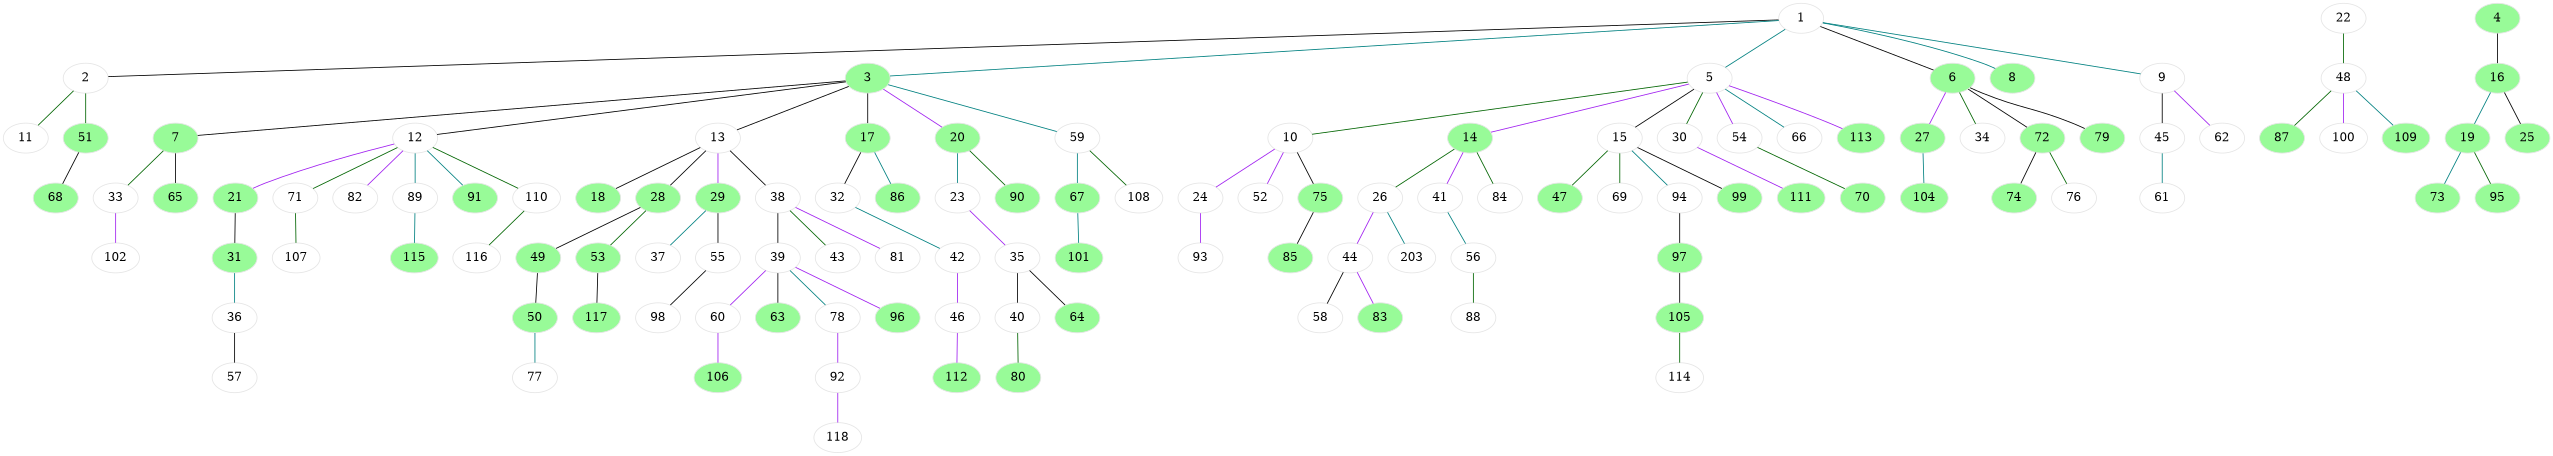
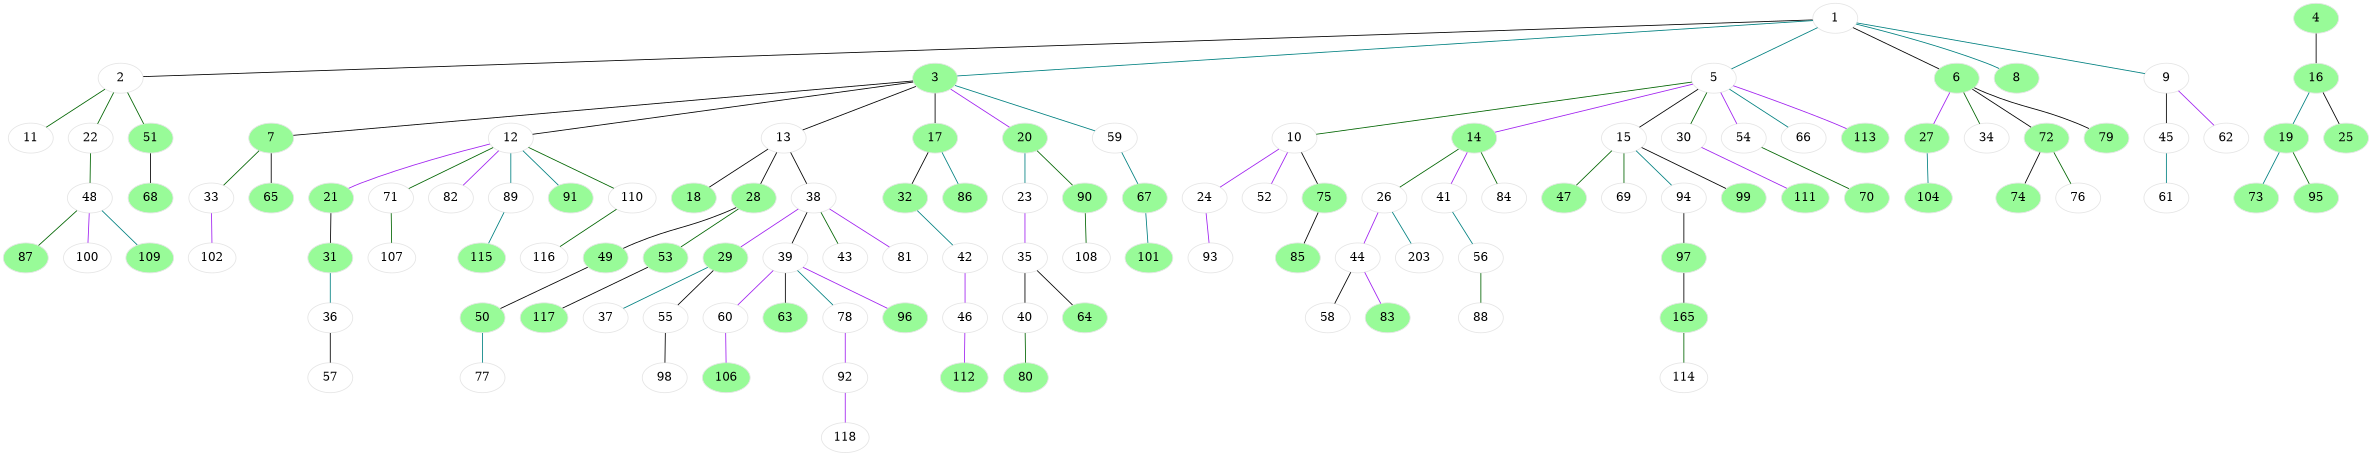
  graph {
    node [color=gray90 fillcolor=white style=filled]
    edge [color=black]
    1
    2
    3 [fillcolor=palegreen]
    5
    6 [fillcolor=palegreen]
    8 [fillcolor=palegreen]
    9
    11
    22
    51 [fillcolor=palegreen]
    7 [fillcolor=palegreen]
    12
    13
    17 [fillcolor=palegreen]
    20 [fillcolor=palegreen]
    59
    10
    14 [fillcolor=palegreen]
    15
    30
    54
    66
    113 [fillcolor=palegreen]
    27 [fillcolor=palegreen]
    34
    72 [fillcolor=palegreen]
    79 [fillcolor=palegreen]
    45
    62
    4 [fillcolor=palegreen]
    16 [fillcolor=palegreen]
    48
    68 [fillcolor=palegreen]
    33
    65 [fillcolor=palegreen]
    21 [fillcolor=palegreen]
    71
    82
    89
    91 [fillcolor=palegreen]
    110
    18 [fillcolor=palegreen]
    28 [fillcolor=palegreen]
    29 [fillcolor=palegreen]
    38
-   32
+   32 [fillcolor=palegreen]
    86 [fillcolor=palegreen]
    23
    90 [fillcolor=palegreen]
    67 [fillcolor=palegreen]
    19 [fillcolor=palegreen]
    25 [fillcolor=palegreen]
    24
    52
    75 [fillcolor=palegreen]
    26
    41
    84
    47 [fillcolor=palegreen]
    69
    94
    99 [fillcolor=palegreen]
    111 [fillcolor=palegreen]
    70 [fillcolor=palegreen]
    104 [fillcolor=palegreen]
    74 [fillcolor=palegreen]
    76
    102
    61
    93
    85 [fillcolor=palegreen]
    31 [fillcolor=palegreen]
    107
    115 [fillcolor=palegreen]
    116
    49 [fillcolor=palegreen]
    53 [fillcolor=palegreen]
    37
    55
    39
    43
    81
    44
    n84 [label=203]
    56
    97 [fillcolor=palegreen]
    73 [fillcolor=palegreen]
    95 [fillcolor=palegreen]
    42
    35
    108
    36
    87 [fillcolor=palegreen]
    100
    109 [fillcolor=palegreen]
    40
    64 [fillcolor=palegreen]
    58
    83 [fillcolor=palegreen]
    50 [fillcolor=palegreen]
    117 [fillcolor=palegreen]
    98
    57
    46
    80 [fillcolor=palegreen]
    60
    63 [fillcolor=palegreen]
    78
    96 [fillcolor=palegreen]
    106 [fillcolor=palegreen]
    92
    88
    112 [fillcolor=palegreen]
    77
    101 [fillcolor=palegreen]
    118
-   105 [fillcolor=palegreen]
+   105 [fillcolor=palegreen label=165]
    114
    1 -- 2
    1 -- 3 [color=teal]
    1 -- 5 [color=teal]
    1 -- 6
    1 -- 8 [color=teal]
    1 -- 9 [color=teal]
    2 -- 11 [color=darkgreen]
+   2 -- 22 [color=darkgreen]
    2 -- 51 [color=darkgreen]
    3 -- 7
    3 -- 12
    3 -- 13
    3 -- 17
    3 -- 20 [color=purple]
    3 -- 59 [color=teal]
    5 -- 10 [color=darkgreen]
    5 -- 14 [color=purple]
    5 -- 15
    5 -- 30 [color=darkgreen]
    5 -- 54 [color=purple]
    5 -- 66 [color=teal]
    5 -- 113 [color=purple]
    6 -- 27 [color=purple]
    6 -- 34 [color=darkgreen]
    6 -- 72
    6 -- 79
    9 -- 45
    9 -- 62 [color=purple]
    22 -- 48 [color=darkgreen]
    51 -- 68
    7 -- 33 [color=darkgreen]
    7 -- 65
    12 -- 21 [color=purple]
    12 -- 71 [color=darkgreen]
    12 -- 82 [color=purple]
    12 -- 89 [color=teal]
    12 -- 91 [color=teal]
    12 -- 110 [color=darkgreen]
    13 -- 18
    13 -- 28
-   13 -- 29 [color=purple]
+   38 -- 29 [color=purple]
    13 -- 38
    17 -- 32
    17 -- 86 [color=teal]
    20 -- 23 [color=teal]
    20 -- 90 [color=darkgreen]
    59 -- 67 [color=teal]
    10 -- 24 [color=purple]
    10 -- 52 [color=purple]
    10 -- 75
    14 -- 26 [color=darkgreen]
    14 -- 41 [color=purple]
    14 -- 84 [color=darkgreen]
    15 -- 47 [color=darkgreen]
    15 -- 69 [color=darkgreen]
    15 -- 94 [color=teal]
    15 -- 99
    30 -- 111 [color=purple]
    54 -- 70 [color=darkgreen]
    27 -- 104 [color=teal]
    72 -- 74
    72 -- 76 [color=darkgreen]
    45 -- 61 [color=teal]
    4 -- 16
    16 -- 19 [color=teal]
    16 -- 25
    48 -- 87 [color=darkgreen]
    48 -- 100 [color=purple]
    48 -- 109 [color=teal]
    33 -- 102 [color=purple]
    21 -- 31
    71 -- 107 [color=darkgreen]
    89 -- 115 [color=teal]
    110 -- 116 [color=darkgreen]
    28 -- 49
    28 -- 53 [color=darkgreen]
    29 -- 37 [color=teal]
    29 -- 55
    38 -- 39
    38 -- 43 [color=darkgreen]
    38 -- 81 [color=purple]
    32 -- 42 [color=teal]
    23 -- 35 [color=purple]
-   59 -- 108 [color=darkgreen]
+   90 -- 108 [color=darkgreen]
    67 -- 101 [color=teal]
    19 -- 73 [color=teal]
    19 -- 95 [color=darkgreen]
    24 -- 93 [color=purple]
    75 -- 85
    26 -- 44 [color=purple]
    26 -- n84 [color=teal]
    41 -- 56 [color=teal]
    94 -- 97
    31 -- 36 [color=teal]
    49 -- 50
    53 -- 117
    55 -- 98
    39 -- 60 [color=purple]
    39 -- 63
    39 -- 78 [color=teal]
    39 -- 96 [color=purple]
    44 -- 58
    44 -- 83 [color=purple]
    56 -- 88 [color=darkgreen]
    97 -- 105
    42 -- 46 [color=purple]
    35 -- 40
    35 -- 64
    36 -- 57
    40 -- 80 [color=darkgreen]
    50 -- 77 [color=teal]
    46 -- 112 [color=purple]
    60 -- 106 [color=purple]
    78 -- 92 [color=purple]
    92 -- 118 [color=purple]
    105 -- 114 [color=darkgreen]
  }
